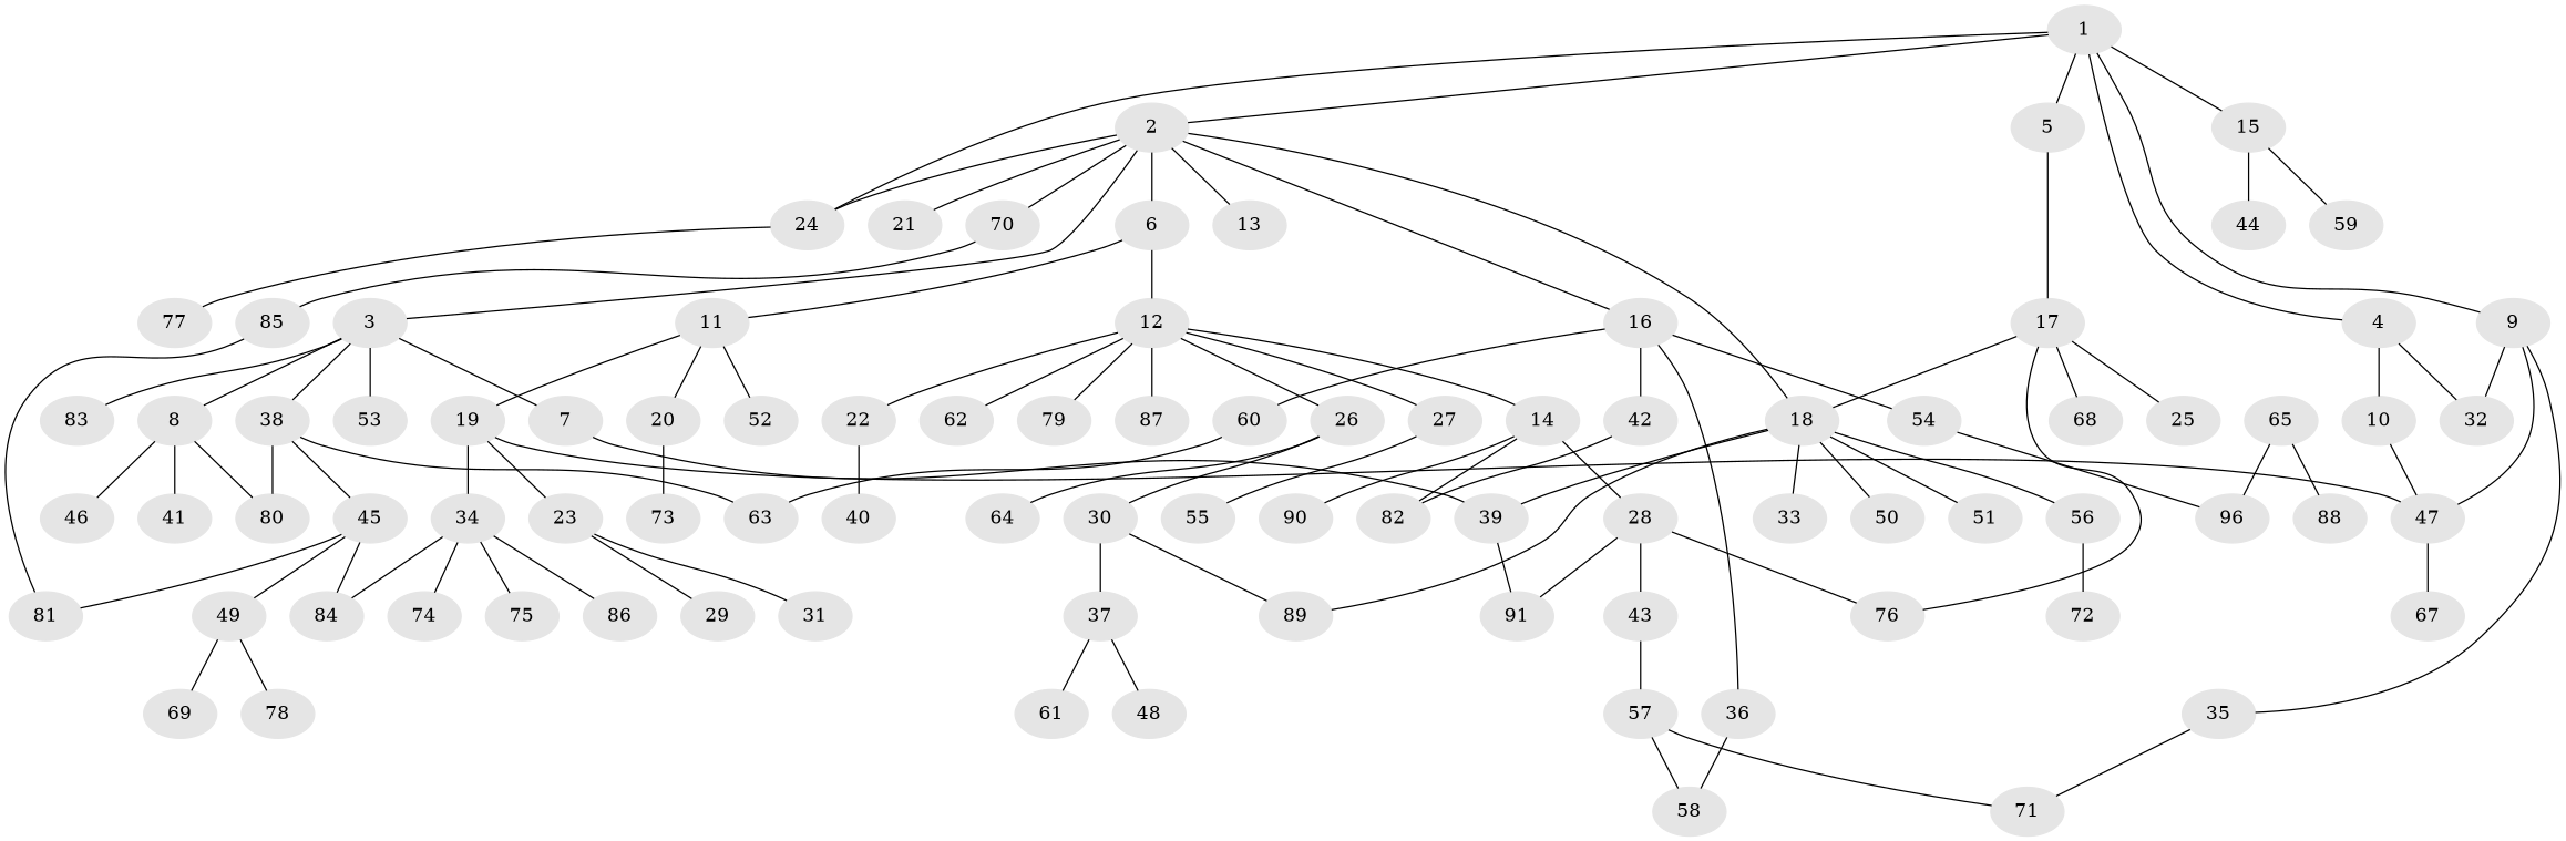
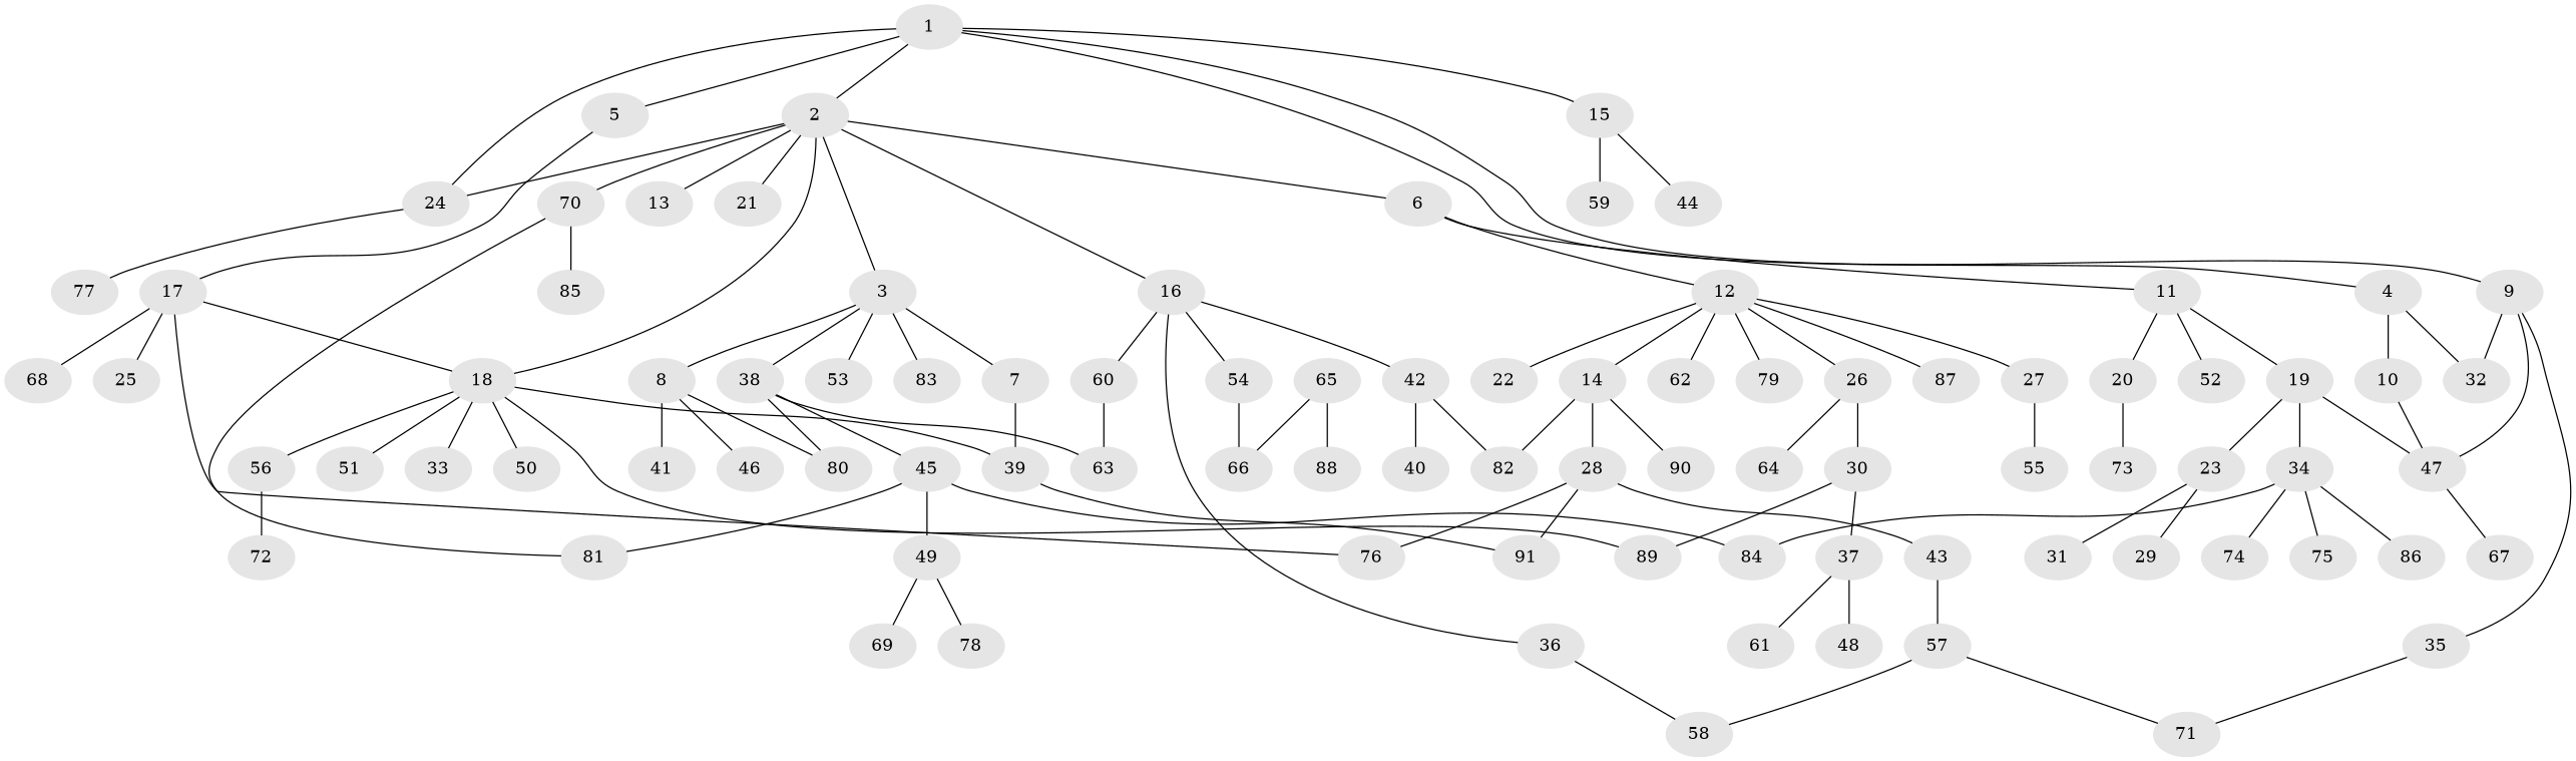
  graph {
    node [color=gray90 style=filled]
    1
    2
    4
    5
    9
    15
    24
    3
    6
    13
    16
    18
    21
    70
    10
    32
    17
    35
    47
    44
    59
    77
    7
    8
    38
    53
    83
    11
    12
    36
    42
    54
    60
    39
    33
    50
    51
    56
    89
    81
    85
    41
    46
    80
    45
    63
    25
    68
    76
    19
    20
    52
    14
    22
    26
    27
    62
    79
    87
    91
    71
    67
    23
    34
    73
    28
    82
    90
    40
    30
    64
    55
    43
    58
-   66 [label=96]
+   66
    72
    29
    31
    74
    75
    84
    86
    37
    57
    48
    61
    49
    65
    88
    69
    78
    1 -- 2
    1 -- 4
    1 -- 5
    1 -- 9
    1 -- 15
    1 -- 24
    2 -- 24
    2 -- 3
    2 -- 6
    2 -- 13
    2 -- 16
    2 -- 18
    2 -- 21
    2 -- 70
    4 -- 10
    4 -- 32
    5 -- 17
    9 -- 32
    9 -- 35
    9 -- 47
    15 -- 44
    15 -- 59
    24 -- 77
    3 -- 7
    3 -- 8
    3 -- 38
    3 -- 53
    3 -- 83
    6 -- 11
    6 -- 12
    16 -- 36
    16 -- 42
    16 -- 54
    16 -- 60
    18 -- 39
    18 -- 33
    18 -- 50
    18 -- 51
    18 -- 56
    18 -- 89
-   85 -- 81
+   70 -- 81
    70 -- 85
    10 -- 47
    17 -- 18
    17 -- 25
    17 -- 68
    17 -- 76
    35 -- 71
    47 -- 67
    7 -- 39
    8 -- 41
    8 -- 46
    8 -- 80
    38 -- 80
    38 -- 45
    38 -- 63
    11 -- 19
    11 -- 20
    11 -- 52
    12 -- 14
    12 -- 22
    12 -- 26
    12 -- 27
    12 -- 62
    12 -- 79
    12 -- 87
    36 -- 58
    42 -- 82
    54 -- 66
    60 -- 63
    39 -- 91
    56 -- 72
    45 -- 81
    45 -- 84
    45 -- 49
    19 -- 47
    19 -- 23
    19 -- 34
    20 -- 73
    14 -- 28
    14 -- 82
    14 -- 90
-   22 -- 40
+   42 -- 40
    26 -- 30
    26 -- 64
    27 -- 55
    23 -- 29
    23 -- 31
    34 -- 74
    34 -- 75
    34 -- 84
    34 -- 86
    28 -- 76
    28 -- 91
    28 -- 43
    30 -- 89
    30 -- 37
    43 -- 57
    37 -- 48
    37 -- 61
    57 -- 71
    57 -- 58
    49 -- 69
    49 -- 78
    65 -- 66
    65 -- 88
  }
